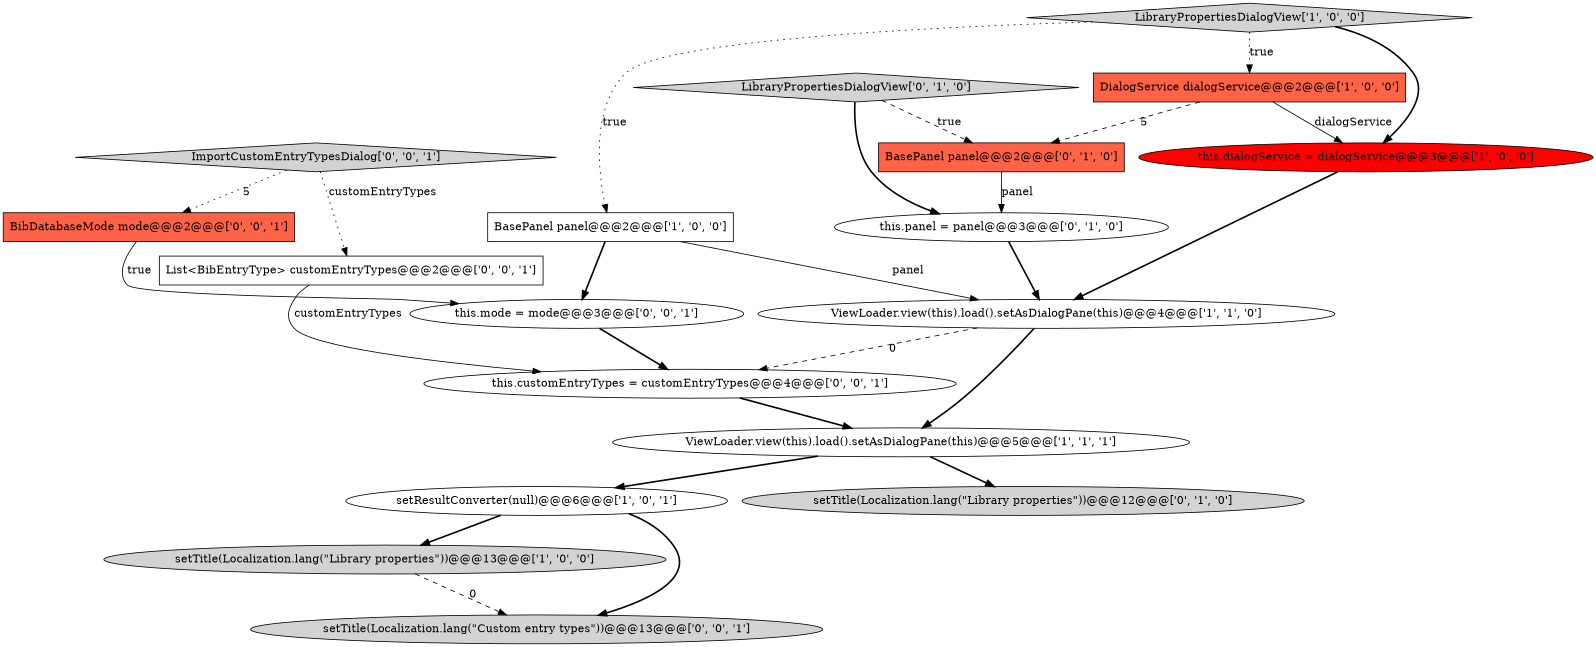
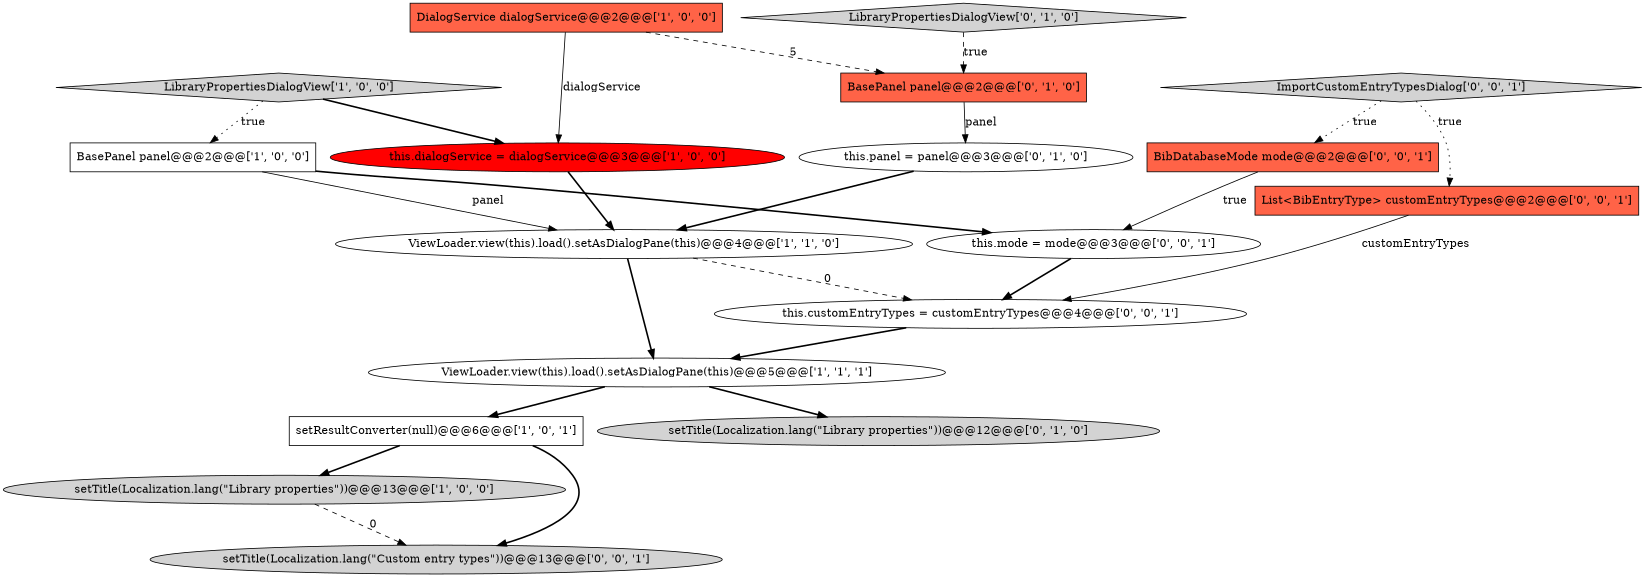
  digraph {
    node [fillcolor=white shape=ellipse style=filled]
    edge [style=bold]
    n1 [label="this.mode = mode@@@3@@@['0', '0', '1']"]
    n2 [label="this.customEntryTypes = customEntryTypes@@@4@@@['0', '0', '1']"]
    n3 [label="ViewLoader.view(this).load().setAsDialogPane(this)@@@5@@@['1', '1', '1']"]
    n4 [fillcolor=lightgray label="setTitle(Localization.lang(\"Library properties\"))@@@13@@@['1', '0', '0']"]
    n5 [fillcolor=lightgray label="setTitle(Localization.lang(\"Custom entry types\"))@@@13@@@['0', '0', '1']"]
    n6 [fillcolor=tomato label="BibDatabaseMode mode@@@2@@@['0', '0', '1']" shape=box]
    n7 [label="BasePanel panel@@@2@@@['1', '0', '0']" shape=box]
    n8 [label="ViewLoader.view(this).load().setAsDialogPane(this)@@@4@@@['1', '1', '0']"]
-   n9 [label="setResultConverter(null)@@@6@@@['1', '0', '1']"]
+   n9 [label="setResultConverter(null)@@@6@@@['1', '0', '1']" shape=box]
    n10 [fillcolor=lightgray label="setTitle(Localization.lang(\"Library properties\"))@@@12@@@['0', '1', '0']"]
    n11 [label="this.panel = panel@@@3@@@['0', '1', '0']"]
    n12 [fillcolor=red label="this.dialogService = dialogService@@@3@@@['1', '0', '0']"]
    n13 [fillcolor=lightgray label="LibraryPropertiesDialogView['0', '1', '0']" shape=diamond]
    n14 [fillcolor=tomato label="BasePanel panel@@@2@@@['0', '1', '0']" shape=box]
    n15 [fillcolor=lightgray label="ImportCustomEntryTypesDialog['0', '0', '1']" shape=diamond]
-   n16 [label="List<BibEntryType> customEntryTypes@@@2@@@['0', '0', '1']" shape=box]
+   n16 [fillcolor=tomato label="List<BibEntryType> customEntryTypes@@@2@@@['0', '0', '1']" shape=box]
    n17 [fillcolor=lightgray label="LibraryPropertiesDialogView['1', '0', '0']" shape=diamond]
    n18 [fillcolor=tomato label="DialogService dialogService@@@2@@@['1', '0', '0']" shape=box]
    n1 -> n2
    n2 -> n3
    n3 -> n9
    n3 -> n10
    n4 -> n5 [label=0 style=dashed]
    n6 -> n1 [label=true style=solid]
    n7 -> n1
    n7 -> n8 [label=panel style=solid]
    n8 -> n2 [label=0 style=dashed]
    n8 -> n3
    n9 -> n4
    n9 -> n5
    n11 -> n8
    n12 -> n8
-   n13 -> n11
    n13 -> n14 [label=true style=dashed]
    n14 -> n11 [label=panel style=solid]
-   n15 -> n6 [label=5 style=dotted]
-   n15 -> n16 [label=customEntryTypes style=dotted]
+   n15 -> n6 [label=true style=dotted]
+   n15 -> n16 [label=true style=dotted]
    n16 -> n2 [label=customEntryTypes style=solid]
    n17 -> n7 [label=true style=dotted]
    n17 -> n12
-   n17 -> n18 [label=true style=dotted]
    n18 -> n12 [label=dialogService style=solid]
    n18 -> n14 [label=5 style=dashed]
  }
